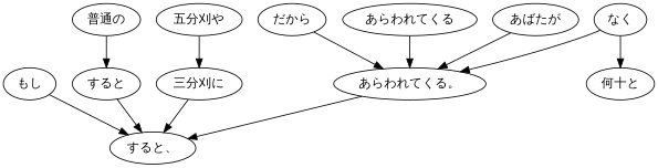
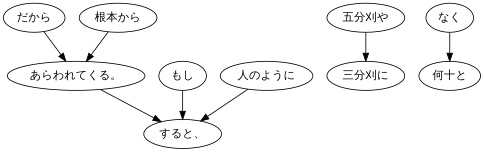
  digraph {
    fontname=Roboto
    node [fontname=Roboto]
    edge [fontname=Roboto]
    n1 [label="だから"]
    n2 [label="あらわれてくる。"]
    n3 [label="すると、"]
    n4 [label="もし"]
-   n5 [label="普通の"]
-   n6 [label="すると"]
+   n6 [label="人のように"]
    n7 [label="五分刈や"]
    n8 [label="三分刈に"]
-   n9 [label="あらわれてくる"]
+   n9 [label="根本から"]
    n10 [label="何十と"]
    n11 [label="なく"]
-   n12 [label="あばたが"]
    n1 -> n2
    n2 -> n3
    n4 -> n3
-   n5 -> n6
    n6 -> n3
    n7 -> n8
-   n8 -> n3
    n9 -> n2
-   n11 -> n2
    n11 -> n10
-   n12 -> n2
  }
